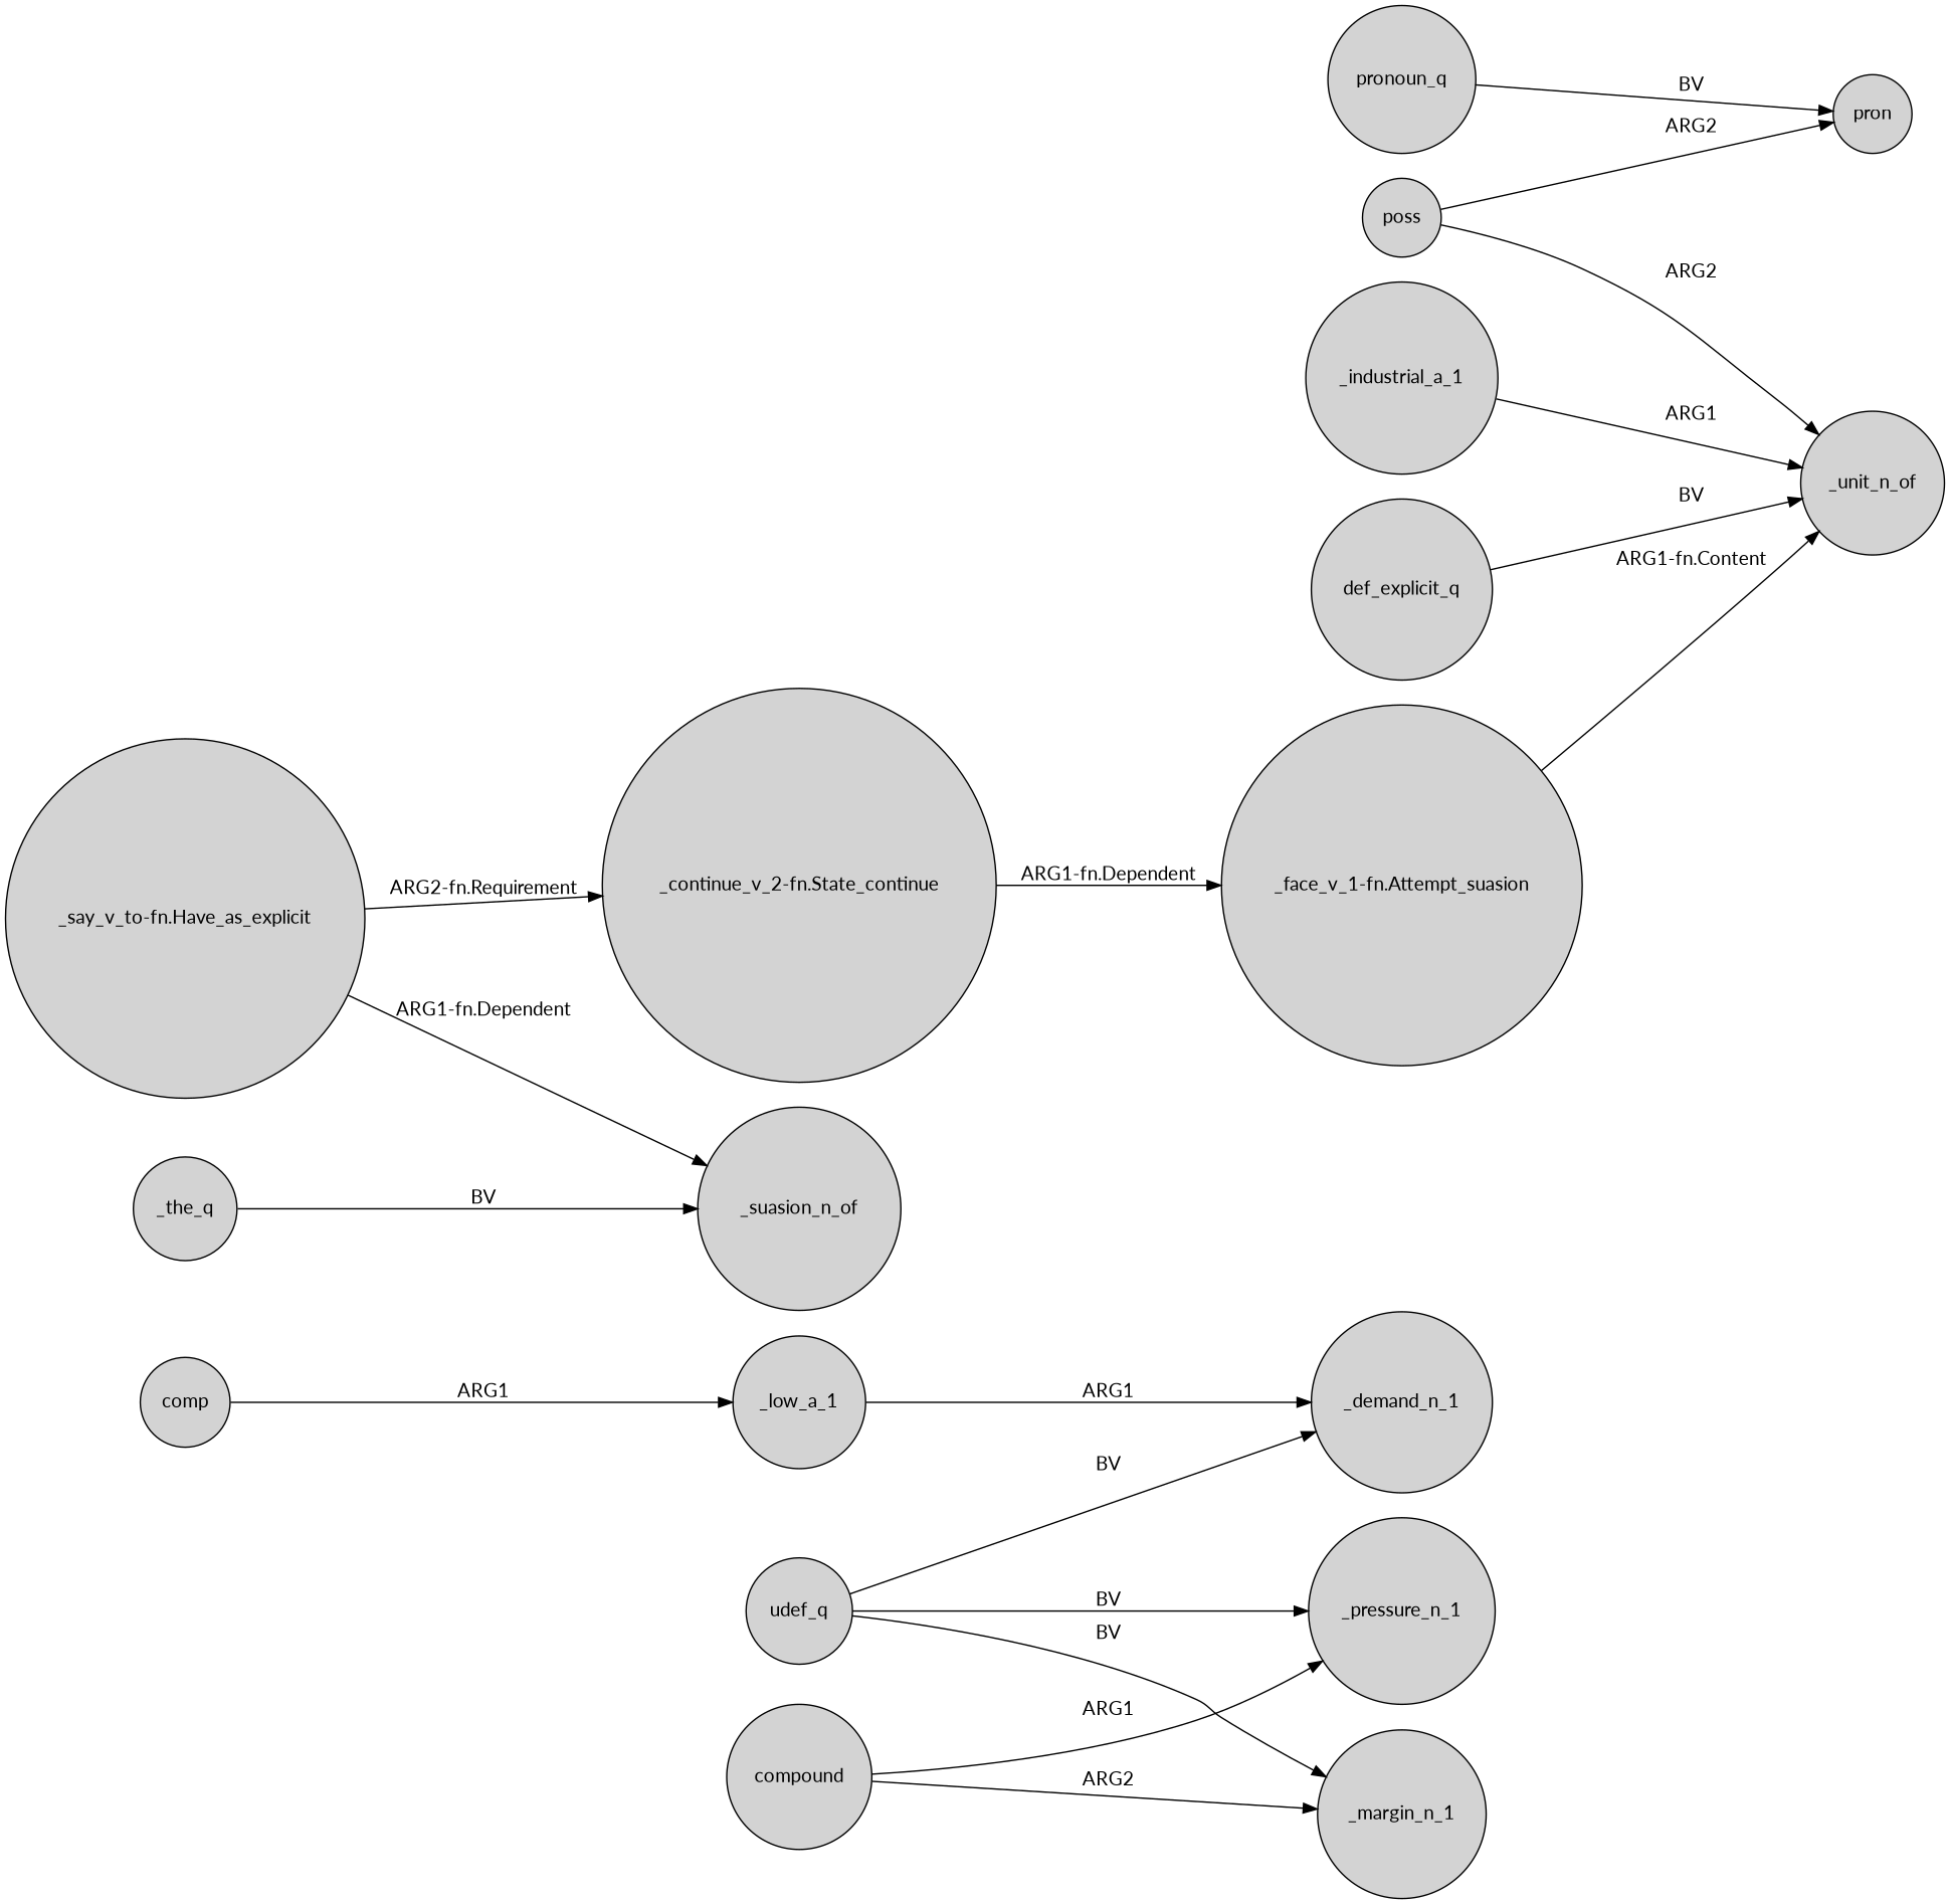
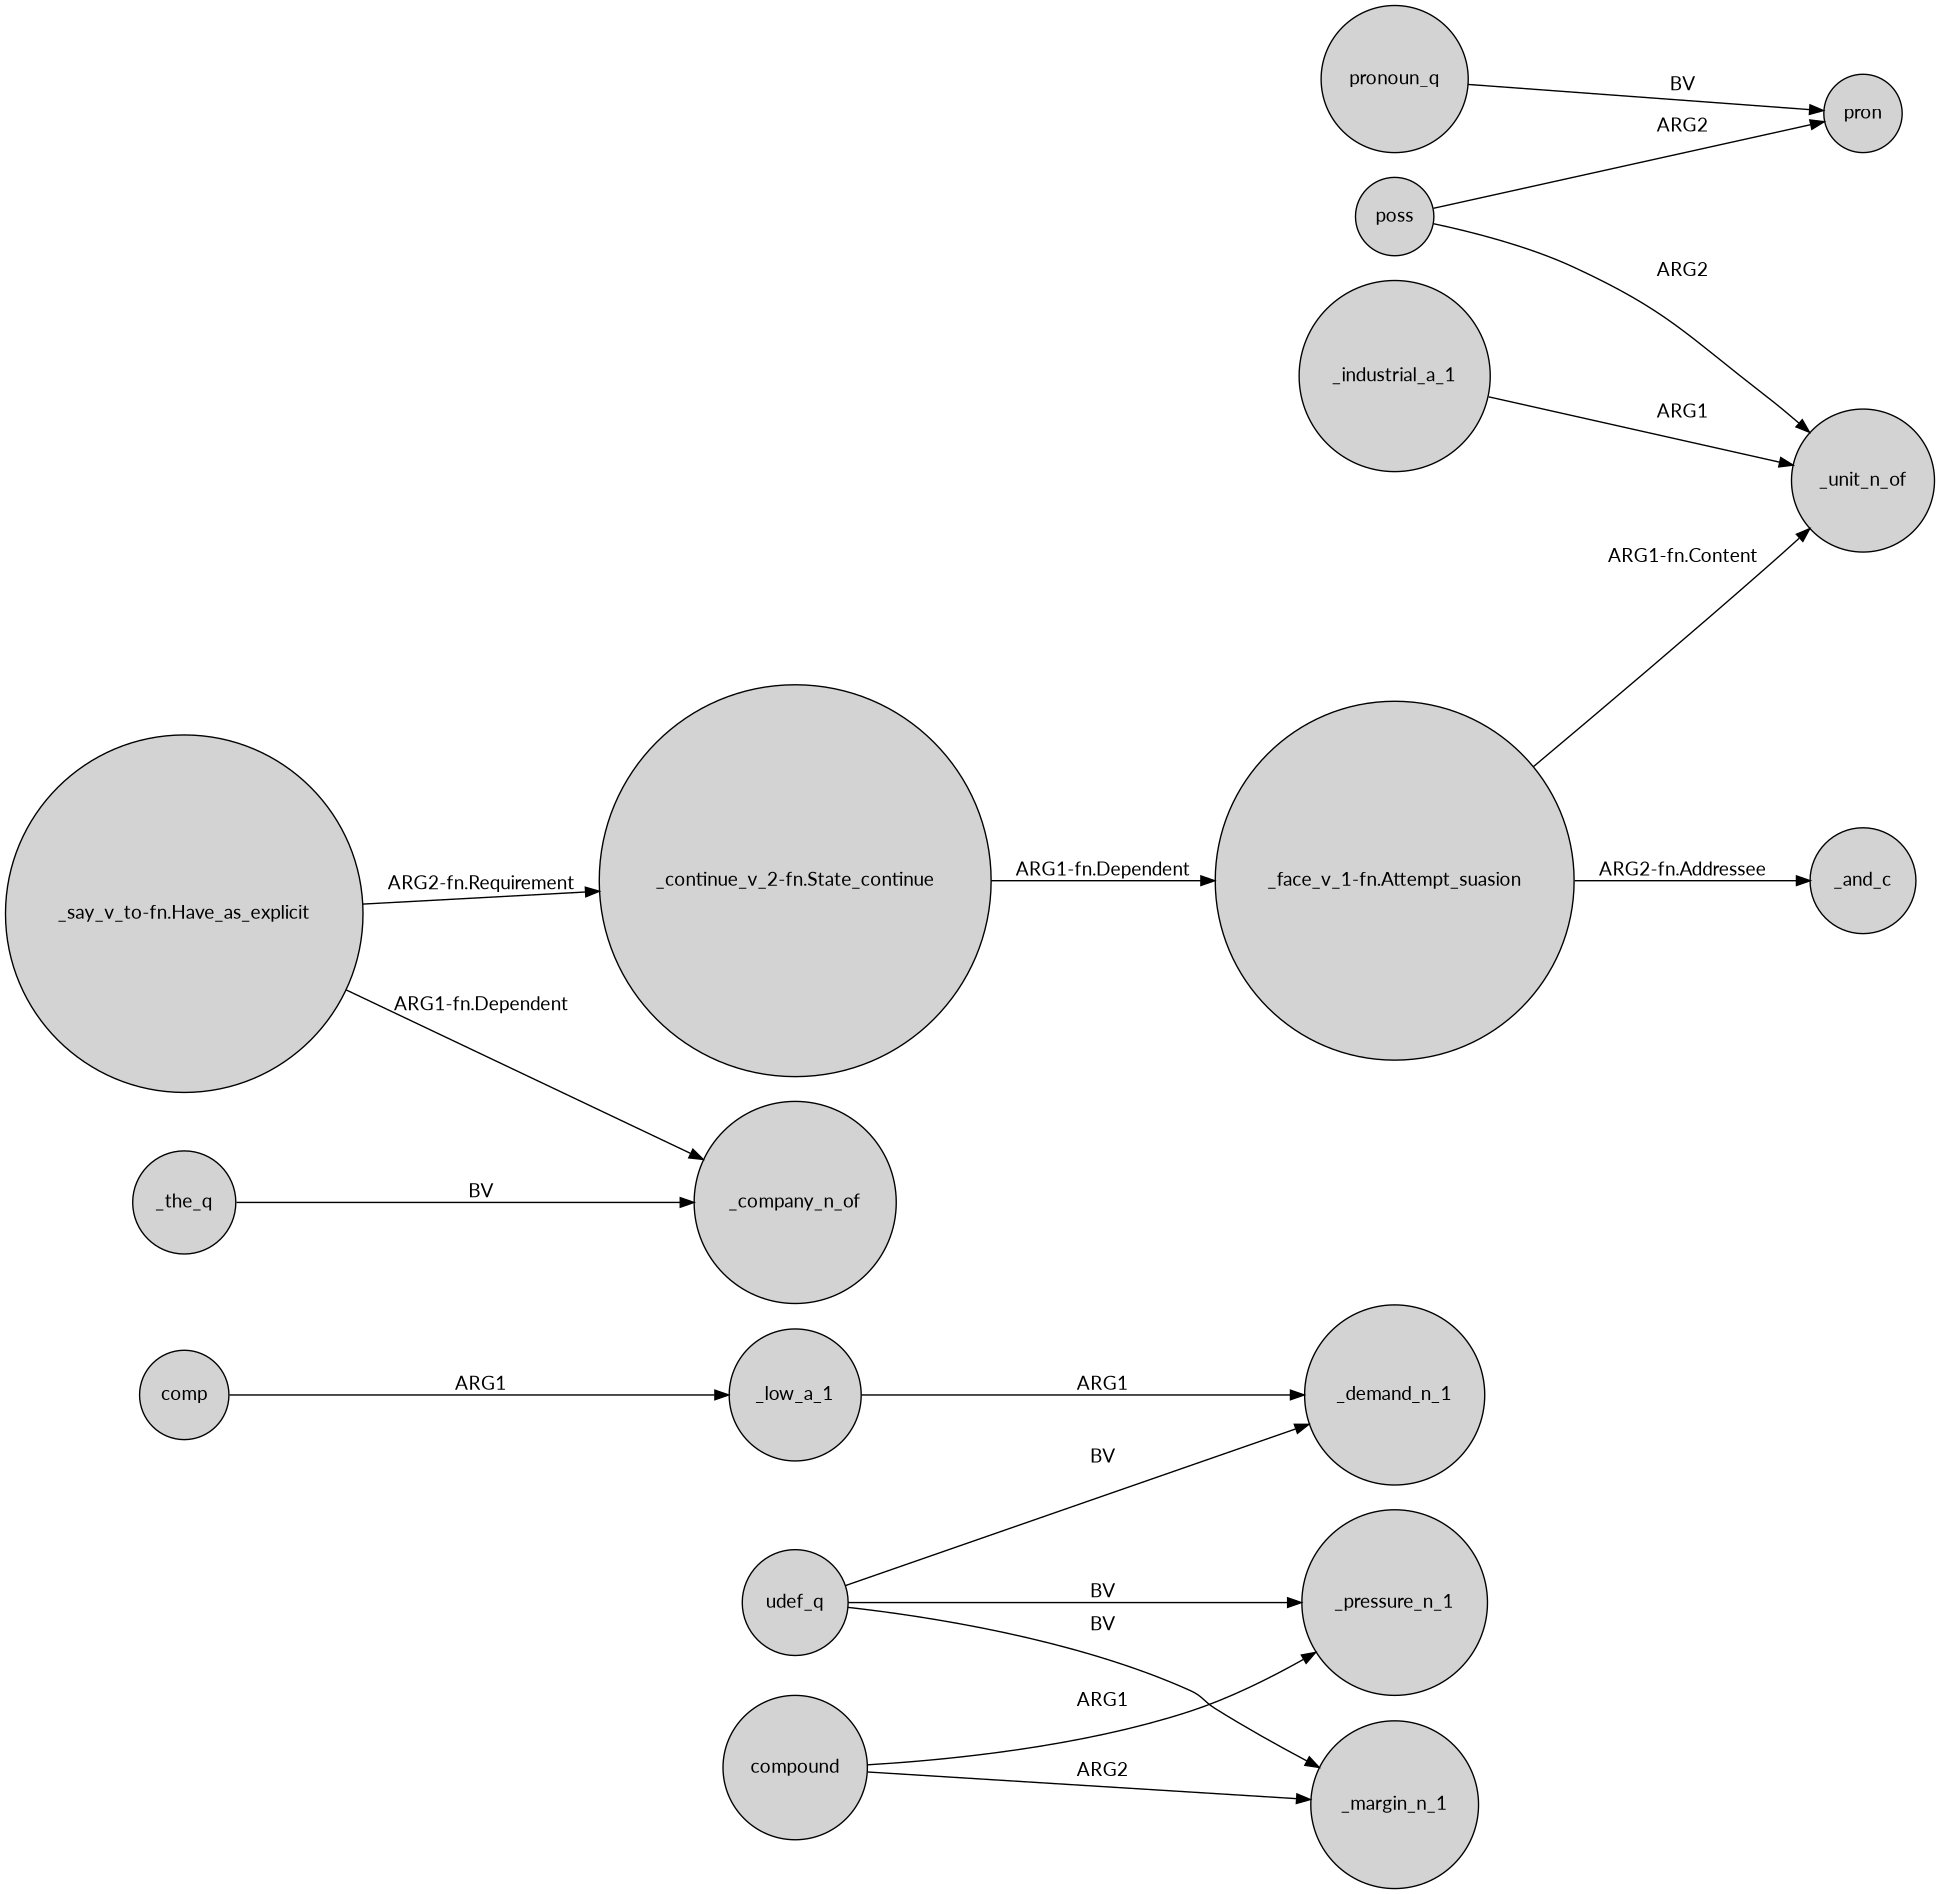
  digraph {
    fontname=Lato
    rankdir=LR
    node [fontname=Lato shape=circle style=filled]
    edge [fontname=Lato]
    comp
    _low_a_1
    _demand_n_1
    "_face_v_1-fn.Attempt_suasion"
    _unit_n_of
+   _and_c
    udef_q
    _margin_n_1
    _pressure_n_1
    n10 [label="_say_v_to-fn.Have_as_explicit"]
    "_continue_v_2-fn.State_continue"
-   _company_n_of [label=_suasion_n_of]
+   _company_n_of
    _industrial_a_1
    pronoun_q
    pron
    poss
-   def_explicit_q
    compound
    _the_q
    comp -> _low_a_1 [label=ARG1]
    _low_a_1 -> _demand_n_1 [label=ARG1]
    "_face_v_1-fn.Attempt_suasion" -> _unit_n_of [label="ARG1-fn.Content"]
+   "_face_v_1-fn.Attempt_suasion" -> _and_c [label="ARG2-fn.Addressee"]
    udef_q -> _demand_n_1 [label=BV]
    udef_q -> _margin_n_1 [label=BV]
    udef_q -> _pressure_n_1 [label=BV]
    n10 -> "_continue_v_2-fn.State_continue" [label="ARG2-fn.Requirement"]
    n10 -> _company_n_of [label="ARG1-fn.Dependent"]
    "_continue_v_2-fn.State_continue" -> "_face_v_1-fn.Attempt_suasion" [label="ARG1-fn.Dependent"]
    _industrial_a_1 -> _unit_n_of [label=ARG1]
    pronoun_q -> pron [label=BV]
    poss -> _unit_n_of [label=ARG2]
    poss -> pron [label=ARG2]
-   def_explicit_q -> _unit_n_of [label=BV]
    compound -> _margin_n_1 [label=ARG2]
    compound -> _pressure_n_1 [label=ARG1]
    _the_q -> _company_n_of [label=BV]
  }
